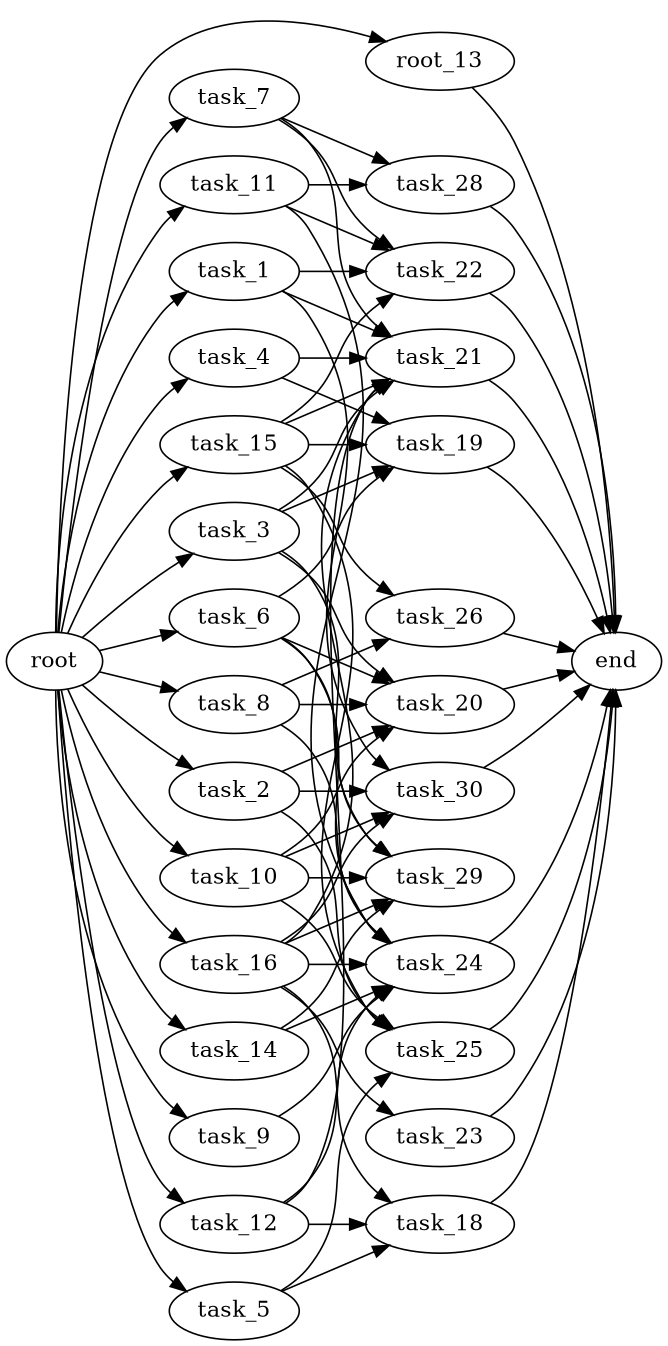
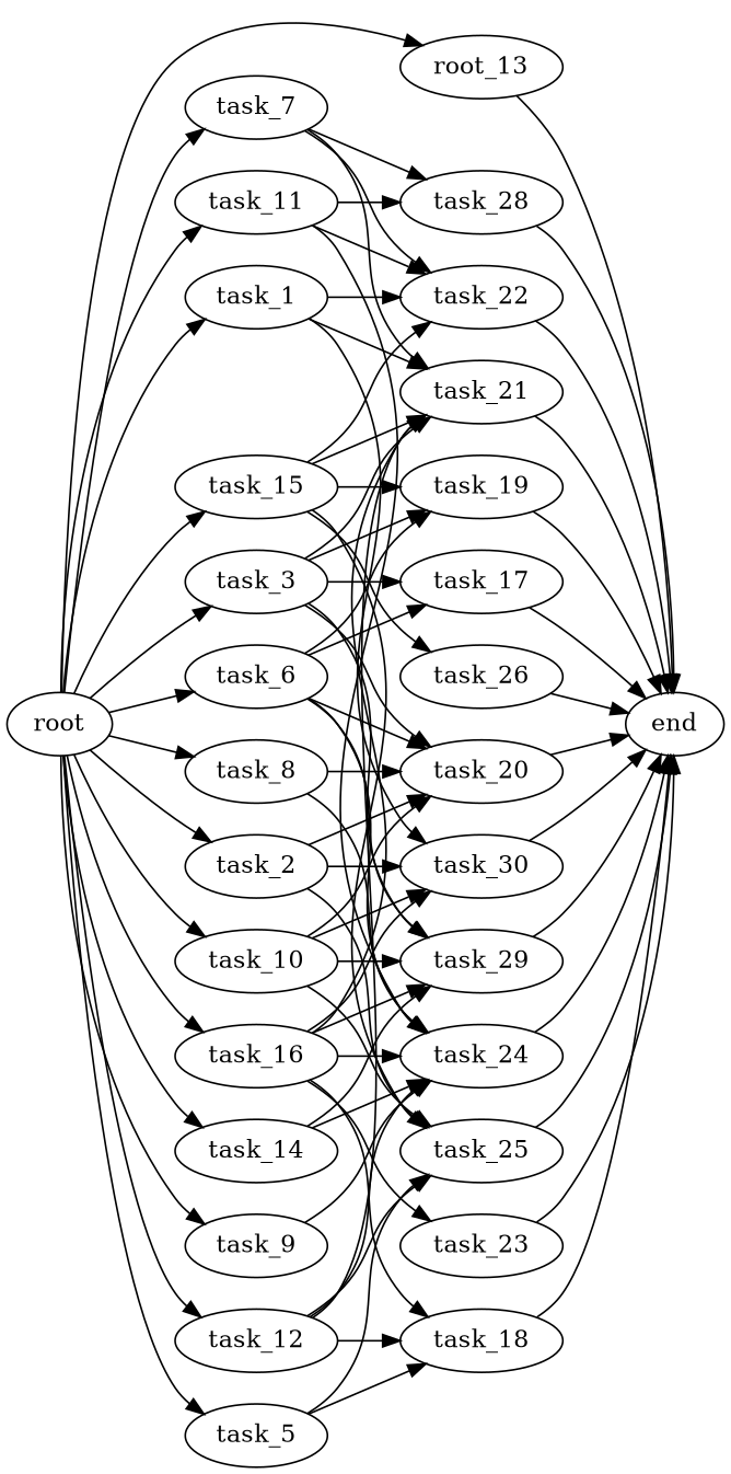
  digraph {
    rankdir=LR
    root
    task_1
    task_2
    task_3
-   task_4
    task_5
    task_6
    task_7
    task_8
    task_9
    task_10
    task_11
    task_12
    n14 [label=root_13]
    task_14
    task_15
    task_16
    task_21
    task_22
    task_30
    task_20
    task_25
+   task_17
    task_19
    task_29
    task_18
    task_24
    task_28
    task_26
    end
    task_23
    root -> task_1
    root -> task_2
    root -> task_3
-   root -> task_4
    root -> task_5
    root -> task_6
    root -> task_7
    root -> task_8
    root -> task_9
    root -> task_10
    root -> task_11
    root -> task_12
    root -> n14
    root -> task_14
    root -> task_15
    root -> task_16
    task_1 -> task_21
    task_1 -> task_22
    task_1 -> task_30
    task_2 -> task_30
    task_2 -> task_20
    task_2 -> task_25
    task_3 -> task_21
    task_3 -> task_20
+   task_3 -> task_17
    task_3 -> task_19
    task_3 -> task_29
-   task_4 -> task_21
-   task_4 -> task_19
    task_5 -> task_25
    task_5 -> task_18
    task_6 -> task_20
+   task_6 -> task_17
    task_6 -> task_19
    task_6 -> task_29
    task_6 -> task_24
    task_7 -> task_21
    task_7 -> task_22
    task_7 -> task_28
    task_8 -> task_20
    task_8 -> task_24
-   task_8 -> task_26
    task_9 -> task_24
    task_10 -> task_30
    task_10 -> task_20
    task_10 -> task_25
    task_10 -> task_29
    task_11 -> task_22
    task_11 -> task_24
    task_11 -> task_28
    task_12 -> task_21
+   task_12 -> task_25
    task_12 -> task_18
    task_12 -> task_24
    n14 -> end
    task_14 -> task_29
    task_14 -> task_24
    task_15 -> task_21
    task_15 -> task_22
    task_15 -> task_25
    task_15 -> task_19
    task_15 -> task_26
    task_16 -> task_21
    task_16 -> task_30
    task_16 -> task_29
    task_16 -> task_18
    task_16 -> task_24
    task_16 -> task_23
    task_21 -> end
    task_22 -> end
    task_30 -> end
    task_20 -> end
    task_25 -> end
+   task_17 -> end
    task_19 -> end
+   task_29 -> end
    task_18 -> end
    task_24 -> end
    task_28 -> end
    task_26 -> end
    task_23 -> end
  }
